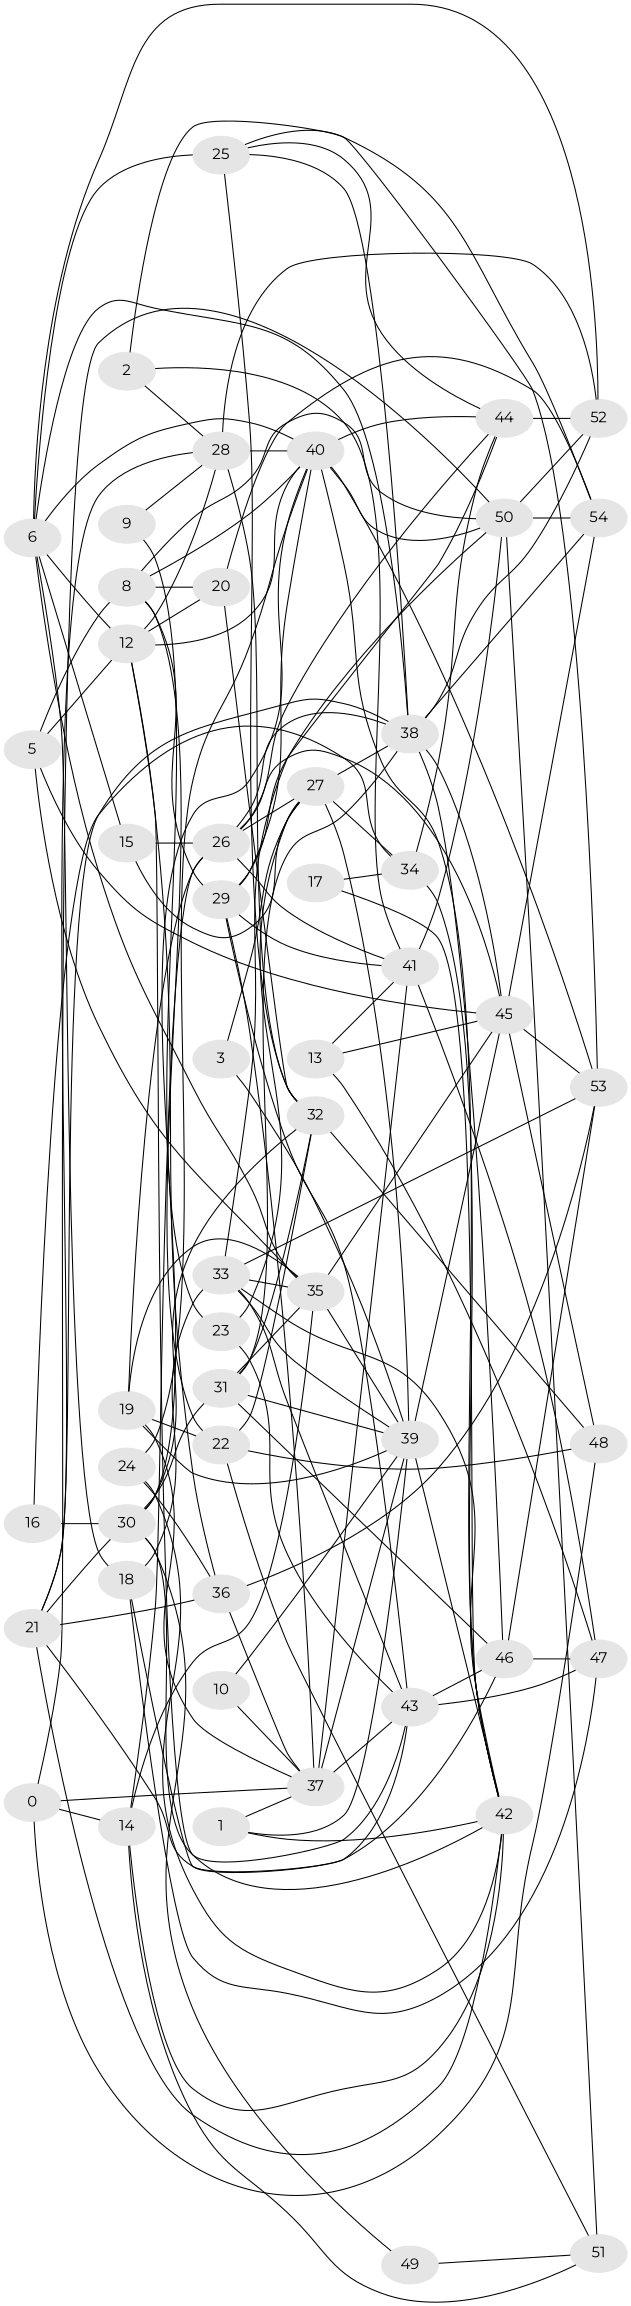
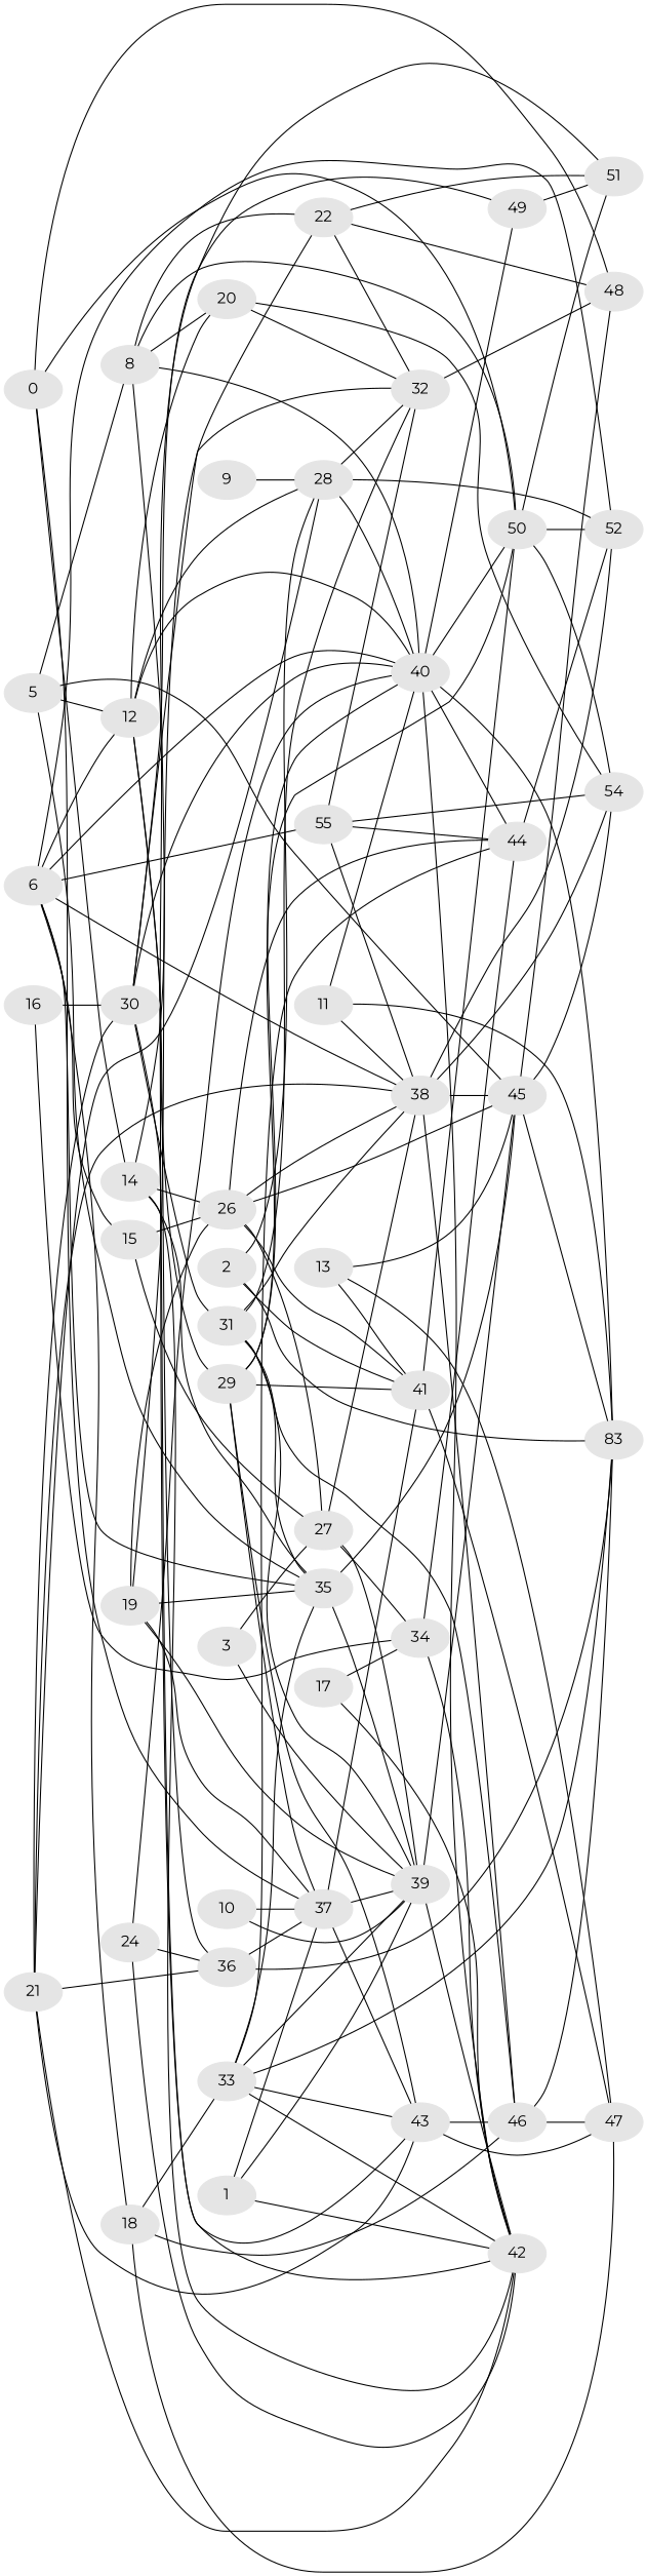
  graph {
    fontname=Montserrat
    rankdir=LR
    node [color=gray90 fontname=Montserrat style=filled]
    edge [fontname=Montserrat weight=1.0]
    1
    37
    39
    42
    41
    43
    45
    2
    28
-   53
+   53 [label=83]
    40
    52
    32
    50
    47
    3
    27
    34
    38
    n20 [label=0]
    14
    48
    35
    26
    51
    54
    5
    8
    12
    20
    22
    29
    36
    6
    15
    18
-   25
+   25 [label=55]
    33
    46
    44
    49
    9
-   23
    10
+   11
    13
    16
    30
    31
    17
    19
    21
    24
    1 -- 37
    1 -- 39
    1 -- 42
    37 -- 39
    37 -- 41
    37 -- 43
    39 -- 42 [weight=2.0]
    39 -- 45
    41 -- 50
    41 -- 47
    43 -- 47
    43 -- 46
    45 -- 53
    45 -- 48
    45 -- 54 [weight=2.0]
    2 -- 41
    2 -- 28
    2 -- 53
    28 -- 40
    28 -- 52
    28 -- 32
    40 -- 42
    40 -- 53
    40 -- 50
    40 -- 44 [weight=2.0]
+   40 -- 49
    32 -- 48
    50 -- 52
    50 -- 51
    50 -- 54 [weight=2.0]
    3 -- 39
    3 -- 27
    27 -- 39
    27 -- 34
    27 -- 38
    34 -- 42
    34 -- 44
    38 -- 45 [weight=2.0]
    38 -- 52
    38 -- 54
    38 -- 46
    n20 -- 37
    n20 -- 50
    n20 -- 14
    n20 -- 48
    14 -- 42
    14 -- 35
    14 -- 26
    14 -- 51
    35 -- 39
    35 -- 45
    26 -- 41
    26 -- 45
    26 -- 27
    26 -- 38
    26 -- 44
    5 -- 45
    5 -- 35
    5 -- 8
    5 -- 12
    8 -- 40
    8 -- 50
    8 -- 20
    8 -- 22
    8 -- 29
    12 -- 42
    12 -- 28
    12 -- 40
    12 -- 20
    12 -- 36
    20 -- 32
    20 -- 54
    22 -- 32
    22 -- 48
    22 -- 51
    29 -- 37
    29 -- 41
    29 -- 43
    29 -- 40
    29 -- 50
    36 -- 37
    36 -- 53
    6 -- 40
    6 -- 52
    6 -- 38
    6 -- 35
    6 -- 12
    6 -- 15
    6 -- 18
    6 -- 25
    15 -- 27
    15 -- 26
    18 -- 47
    18 -- 33
    18 -- 46
    25 -- 32
    25 -- 38
    25 -- 54
    25 -- 44
    33 -- 39
    33 -- 42
    33 -- 43
    33 -- 53
    33 -- 35
    33 -- 44
    46 -- 53
    46 -- 47
    44 -- 52
    49 -- 51
    9 -- 28
-   9 -- 23
-   23 -- 43
-   23 -- 27
    10 -- 37
    10 -- 39
+   11 -- 53
+   11 -- 40
+   11 -- 38
    13 -- 41
    13 -- 45
    13 -- 47
    16 -- 34
    16 -- 30 [weight=2.0]
    30 -- 43
    30 -- 40
    30 -- 32
    30 -- 49
    30 -- 31
    31 -- 39
    31 -- 32
    31 -- 38
    31 -- 35
    31 -- 46
    17 -- 42
    17 -- 34
    19 -- 37
    19 -- 39
    19 -- 35
    19 -- 26
    19 -- 22
    21 -- 42 [weight=2.0]
    21 -- 43
    21 -- 28
    21 -- 38
    21 -- 36
    21 -- 30
    24 -- 42
    24 -- 40
    24 -- 36
  }
